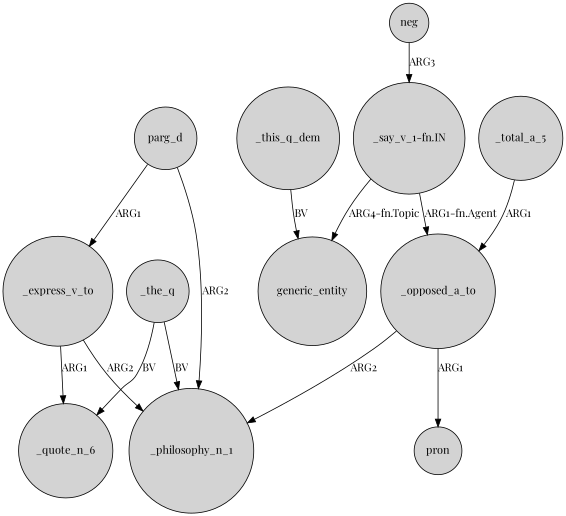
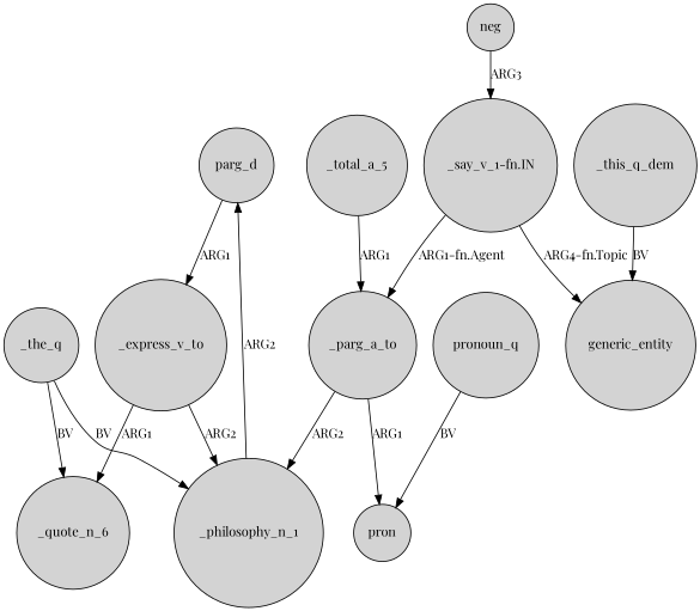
  digraph {
    fontname="Playfair Display"
    node [fontname="Playfair Display" shape=circle style=filled]
    edge [fontname="Playfair Display"]
    parg_d
    _philosophy_n_1
    _express_v_to
    n4 [label=_quote_n_6]
    "_say_v_1-fn.IN"
    generic_entity
-   _opposed_a_to
+   _opposed_a_to [label=_parg_a_to]
    pron
    _this_q_dem
    _the_q
    neg
    n12 [label=_total_a_5]
-   parg_d -> _philosophy_n_1 [label=ARG2]
+   pronoun_q
+   _philosophy_n_1 -> parg_d [label=ARG2]
    parg_d -> _express_v_to [label=ARG1]
    _express_v_to -> _philosophy_n_1 [label=ARG2]
    _express_v_to -> n4 [label=ARG1]
    "_say_v_1-fn.IN" -> generic_entity [label="ARG4-fn.Topic"]
    "_say_v_1-fn.IN" -> _opposed_a_to [label="ARG1-fn.Agent"]
    _opposed_a_to -> _philosophy_n_1 [label=ARG2]
    _opposed_a_to -> pron [label=ARG1]
    _this_q_dem -> generic_entity [label=BV]
    _the_q -> _philosophy_n_1 [label=BV]
    _the_q -> n4 [label=BV]
    neg -> "_say_v_1-fn.IN" [label=ARG3]
    n12 -> _opposed_a_to [label=ARG1]
+   pronoun_q -> pron [label=BV]
  }
